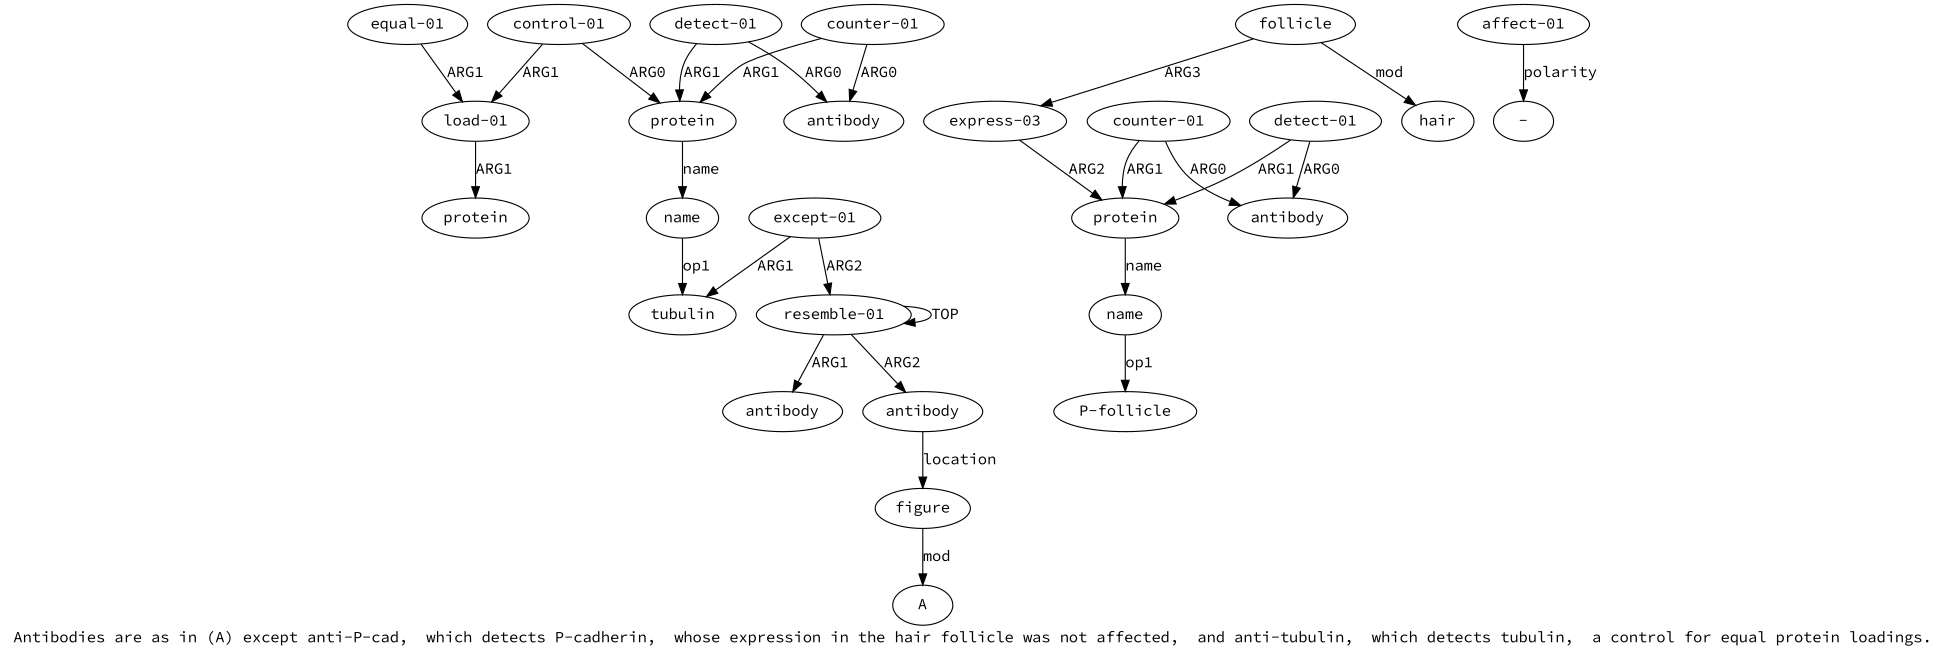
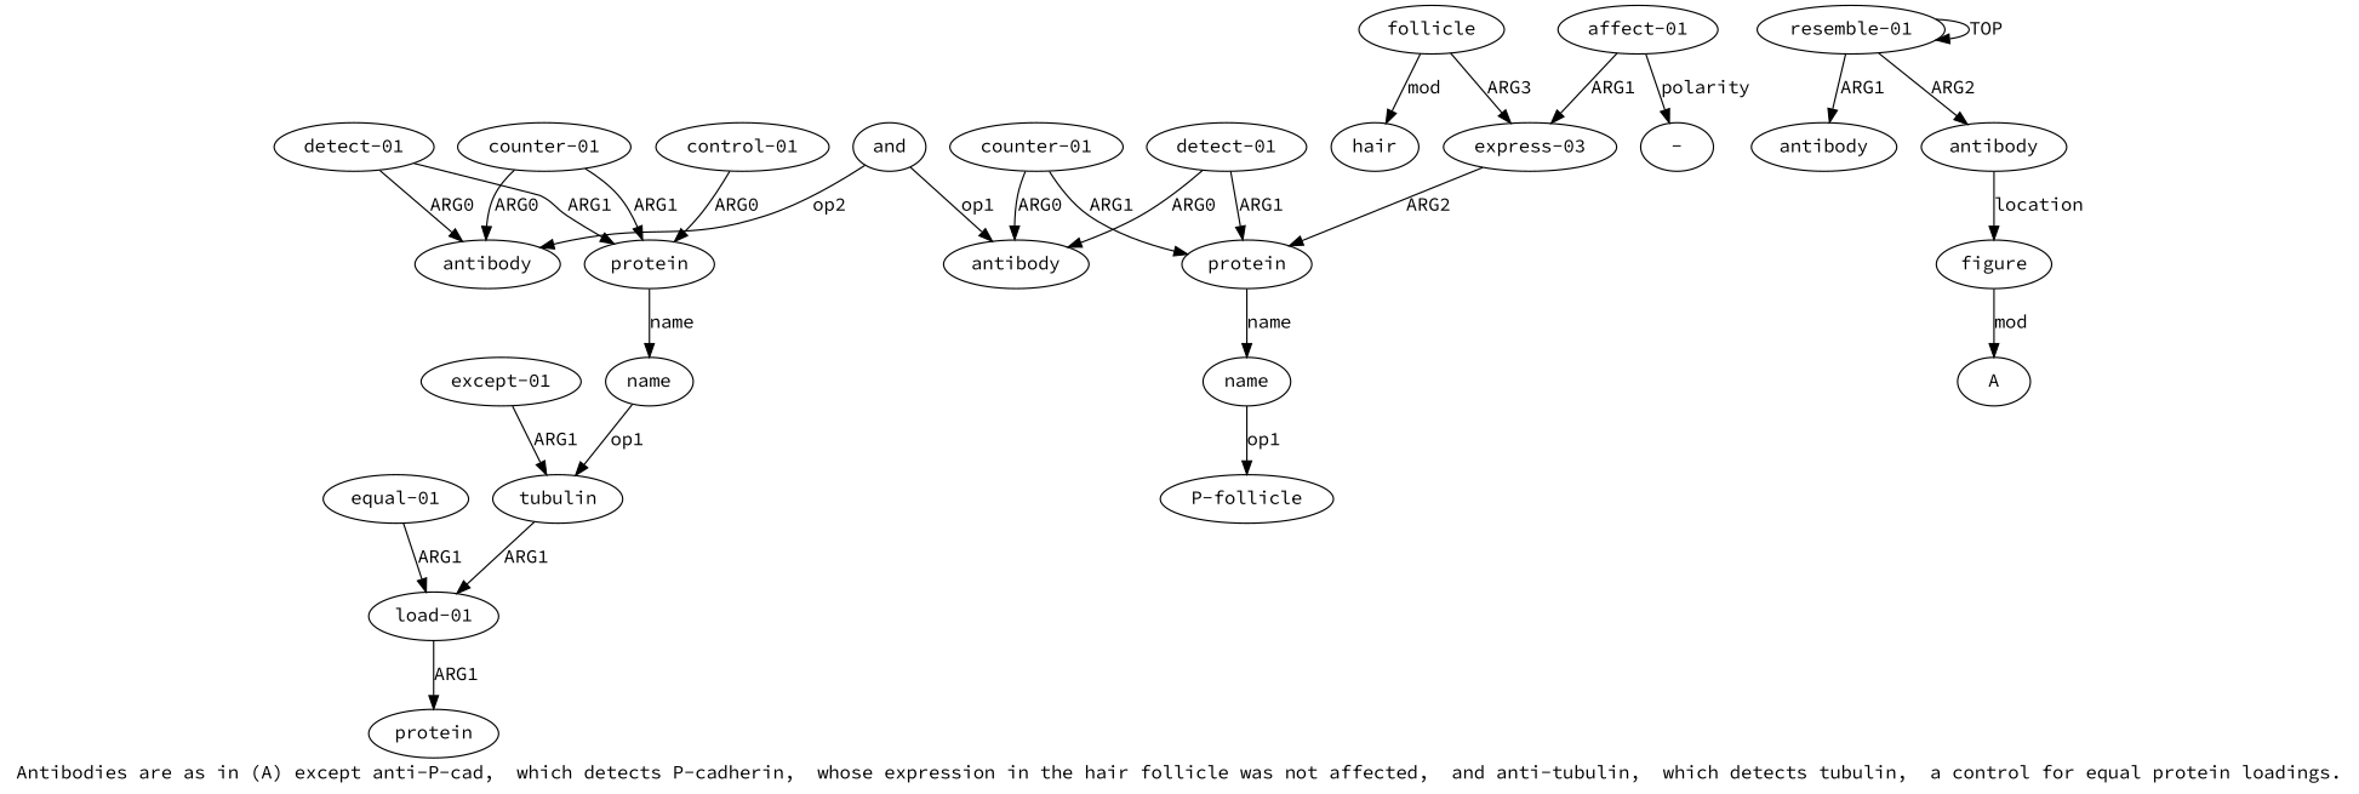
  digraph {
    fontname="Source Code Pro"
    label="Antibodies are as in (A) except anti-P-cad,  which detects P-cadherin,  whose expression in the hair follicle was not affected,  and anti-tubulin,  which detects tubulin,  a control for equal protein loadings."
    node [color=black fontname="Source Code Pro" gold_ind=-1 gold_label=antibody test_ind=-1 test_label=antibody]
    edge [color=black fontname="Source Code Pro" gold_label=ARG1 test_label=ARG1]
    n1 [gold_ind=20 gold_label="load-01" label="load-01" test_ind=20 test_label="load-01"]
    n2 [gold_ind=21 gold_label=protein label=protein test_ind=21 test_label=protein]
    n3 [gold_ind=22 gold_label="equal-01" label="equal-01" test_ind=22 test_label="equal-01"]
    n4 [gold_ind=23 gold_label="detect-01" label="detect-01" test_ind=23 test_label="detect-01"]
    n5 [gold_ind=15 label=antibody test_ind=15]
    n6 [gold_ind=17 gold_label=protein label=protein test_ind=17 test_label=protein]
    n7 [gold_ind=18 gold_label=name label=name test_ind=18 test_label=name]
    n8 [gold_label=tubulin label=tubulin test_label=tubulin]
    n9 [gold_label=A label=A test_label=A]
    n10 [gold_ind=14 gold_label="detect-01" label="detect-01" test_ind=14 test_label="detect-01"]
    n11 [gold_ind=6 label=antibody test_ind=6]
    n12 [gold_ind=8 gold_label=protein label=protein test_ind=8 test_label=protein]
    n13 [gold_ind=9 gold_label=name label=name test_ind=9 test_label=name]
    n14 [gold_label="P-cadherin" label="P-follicle" test_label="P-cadherin"]
    n15 [gold_ind=16 gold_label="counter-01" label="counter-01" test_ind=16 test_label="counter-01"]
    n16 [gold_ind=11 gold_label=follicle label=follicle test_ind=11 test_label=follicle]
    n17 [gold_ind=12 gold_label=hair label=hair test_ind=12 test_label=hair]
    n18 [gold_ind=10 gold_label="express-03" label="express-03" test_ind=10 test_label="express-03"]
    n19 [gold_ind=13 gold_label="affect-01" label="affect-01" test_ind=13 test_label="affect-01"]
    n20 [gold_label="-" label="-" test_label="-"]
    n21 [gold_ind=19 gold_label="control-01" label="control-01" test_ind=19 test_label="control-01"]
    n22 [gold_ind=1 label=antibody test_ind=1]
    n23 [gold_ind=0 gold_label="resemble-01" label="resemble-01" test_ind=0 test_label="resemble-01"]
    n24 [gold_ind=2 label=antibody test_ind=2]
    n25 [gold_ind=3 gold_label=figure label=figure test_ind=3 test_label=figure]
+   n26 [gold_ind=5 gold_label=and label=and test_ind=5 test_label=and]
    n27 [gold_ind=4 gold_label="except-01" label="except-01" test_ind=4 test_label="except-01"]
    n28 [gold_ind=7 gold_label="counter-01" label="counter-01" test_ind=7 test_label="counter-01"]
    n1 -> n2 [label=ARG1]
    n3 -> n1 [label=ARG1]
    n4 -> n5 [gold_label=ARG0 label=ARG0 test_label=ARG0]
    n4 -> n6 [label=ARG1]
    n6 -> n7 [gold_label=name label=name test_label=name]
    n7 -> n8 [gold_label=op1 label=op1 test_label=op1]
    n10 -> n11 [gold_label=ARG0 label=ARG0 test_label=ARG0]
    n10 -> n12 [label=ARG1]
    n12 -> n13 [gold_label=name label=name test_label=name]
    n13 -> n14 [gold_label=op1 label=op1 test_label=op1]
    n15 -> n5 [gold_label=ARG0 label=ARG0 test_label=ARG0]
    n15 -> n6 [label=ARG1]
    n16 -> n17 [gold_label=mod label=mod test_label=mod]
    n16 -> n18 [gold_label=ARG3 label=ARG3 test_label=ARG3]
    n18 -> n12 [gold_label=ARG2 label=ARG2 test_label=ARG2]
+   n19 -> n18 [label=ARG1]
    n19 -> n20 [gold_label=polarity label=polarity test_label=polarity]
-   n21 -> n1 [label=ARG1]
+   n8 -> n1 [label=ARG1]
    n21 -> n6 [gold_label=ARG0 label=ARG0 test_label=ARG0]
    n23 -> n22 [label=ARG1]
    n23 -> n23 [gold_label=TOP label=TOP test_label=TOP]
    n23 -> n24 [gold_label=ARG2 label=ARG2 test_label=ARG2]
    n24 -> n25 [gold_label=location label=location test_label=location]
    n25 -> n9 [gold_label=mod label=mod test_label=mod]
+   n26 -> n5 [gold_label=op2 label=op2 test_label=op2]
+   n26 -> n11 [gold_label=op1 label=op1 test_label=op1]
    n27 -> n8 [label=ARG1]
-   n27 -> n23 [gold_label=ARG2 label=ARG2 test_label=ARG2]
    n28 -> n11 [gold_label=ARG0 label=ARG0 test_label=ARG0]
    n28 -> n12 [label=ARG1]
  }
